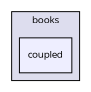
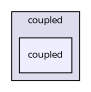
  digraph {
    compound=true
    fontname="Open Sans"
    n1 [fillcolor="#eeeeff" fontname="Open Sans" fontsize=10 label=coupled pencolor=black shape=box style=filled]
    subgraph cluster_1 {
      bgcolor="#ddddee"
      fontsize=10
-     label=books
+     label=coupled
      pencolor=black
      n1
    }
  }
